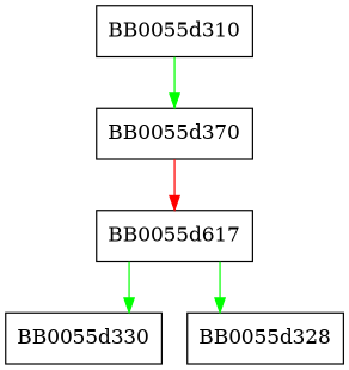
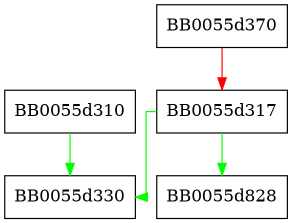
  digraph {
    splines=ortho
    node [shape=box]
    edge [color=green]
    BB0055d310
    BB0055d370
-   BB0055d317 [label=BB0055d617]
+   BB0055d317
    BB0055d330
-   BB0055d328
-   BB0055d310 -> BB0055d370
+   BB0055d328 [label=BB0055d828]
+   BB0055d310 -> BB0055d330
    BB0055d370 -> BB0055d317 [color=red]
    BB0055d317 -> BB0055d330
    BB0055d317 -> BB0055d328
  }
